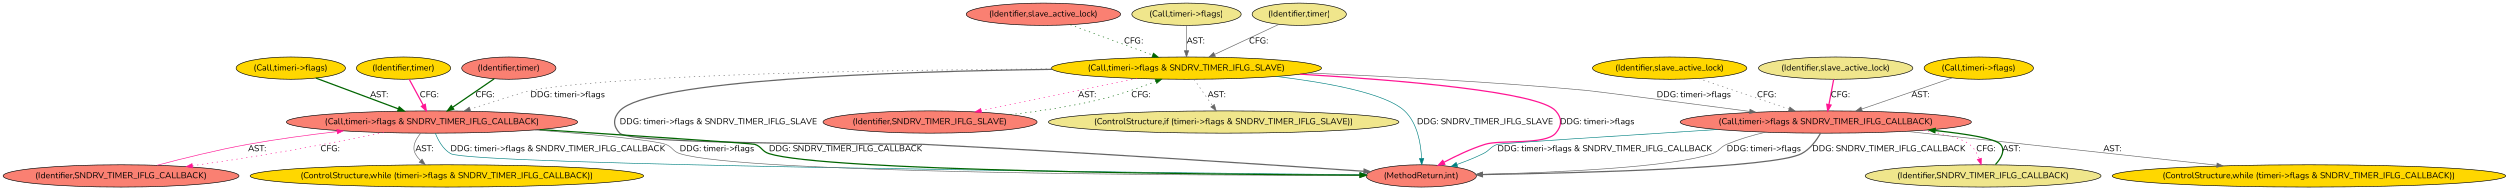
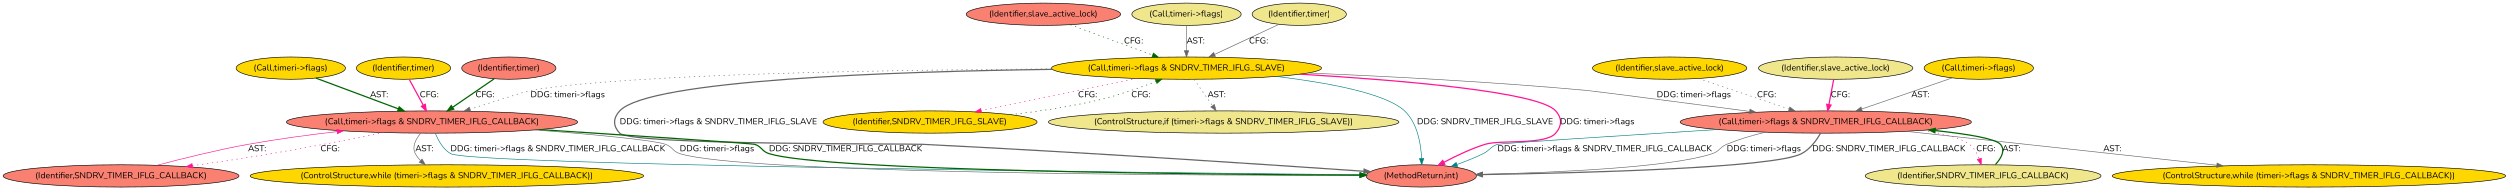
  digraph {
    fontname=Nunito
    node [fillcolor=gold fontname=Nunito style=filled]
    edge [color=gray40 fontname=Nunito style=solid]
    n1 [label="(Call,timeri->flags & SNDRV_TIMER_IFLG_SLAVE)"]
    n2 [fillcolor=salmon label="(Call,timeri->flags & SNDRV_TIMER_IFLG_CALLBACK)"]
    n3 [fillcolor=salmon label="(Call,timeri->flags & SNDRV_TIMER_IFLG_CALLBACK)"]
    n4 [fillcolor=khaki label="(ControlStructure,if (timeri->flags & SNDRV_TIMER_IFLG_SLAVE))"]
    n5 [fillcolor=salmon label="(MethodReturn,int)"]
-   n6 [fillcolor=salmon label="(Identifier,SNDRV_TIMER_IFLG_SLAVE)"]
+   n6 [label="(Identifier,SNDRV_TIMER_IFLG_SLAVE)"]
    n7 [fillcolor=khaki label="(Identifier,SNDRV_TIMER_IFLG_CALLBACK)"]
    n8 [label="(ControlStructure,while (timeri->flags & SNDRV_TIMER_IFLG_CALLBACK))"]
    n9 [fillcolor=salmon label="(Identifier,SNDRV_TIMER_IFLG_CALLBACK)"]
    n10 [label="(ControlStructure,while (timeri->flags & SNDRV_TIMER_IFLG_CALLBACK))"]
    n11 [fillcolor=khaki label="(Identifier,slave_active_lock)"]
    n12 [label="(Call,timeri->flags)"]
    n13 [label="(Identifier,timer)"]
    n14 [fillcolor=salmon label="(Identifier,slave_active_lock)"]
    n15 [fillcolor=khaki label="(Call,timeri->flags)"]
    n16 [fillcolor=khaki label="(Identifier,timer)"]
    n17 [label="(Call,timeri->flags)"]
    n18 [label="(Identifier,slave_active_lock)"]
    n19 [fillcolor=salmon label="(Identifier,timer)"]
    n1 -> n2 [label="DDG: timeri->flags"]
    n1 -> n3 [label="DDG: timeri->flags" style=dotted]
    n1 -> n4 [label="AST: " style=dotted]
    n1 -> n5 [label="DDG: timeri->flags & SNDRV_TIMER_IFLG_SLAVE" style=bold]
    n1 -> n5 [color=teal label="DDG: SNDRV_TIMER_IFLG_SLAVE"]
    n1 -> n5 [color=deeppink label="DDG: timeri->flags" style=bold]
-   n1 -> n6 [color=deeppink label="AST: " style=dotted]
+   n1 -> n6 [color=deeppink label="CFG: " style=dotted]
    n2 -> n5 [color=teal label="DDG: timeri->flags & SNDRV_TIMER_IFLG_CALLBACK"]
    n2 -> n5 [label="DDG: timeri->flags"]
    n2 -> n5 [label="DDG: SNDRV_TIMER_IFLG_CALLBACK" style=bold]
    n2 -> n7 [color=deeppink label="CFG: " style=dotted]
    n2 -> n8 [label="AST: "]
    n3 -> n5 [color=teal label="DDG: timeri->flags & SNDRV_TIMER_IFLG_CALLBACK"]
    n3 -> n5 [label="DDG: timeri->flags"]
    n3 -> n5 [color=darkgreen label="DDG: SNDRV_TIMER_IFLG_CALLBACK" style=bold]
    n3 -> n9 [color=deeppink label="CFG: " style=dotted]
    n3 -> n10 [label="AST: "]
    n6 -> n1 [color=darkgreen label="CFG: " style=dotted]
    n7 -> n2 [color=darkgreen label="AST: " style=bold]
    n9 -> n3 [color=deeppink label="AST: "]
    n11 -> n2 [color=deeppink label="CFG: " style=bold]
    n12 -> n3 [color=darkgreen label="AST: " style=bold]
    n13 -> n3 [color=deeppink label="CFG: " style=bold]
    n14 -> n1 [color=darkgreen label="CFG: " style=dotted]
    n15 -> n1 [label="AST: "]
    n16 -> n1 [label="CFG: "]
    n17 -> n2 [label="AST: "]
    n18 -> n2 [label="CFG: " style=dotted]
    n19 -> n3 [color=darkgreen label="CFG: " style=bold]
  }
